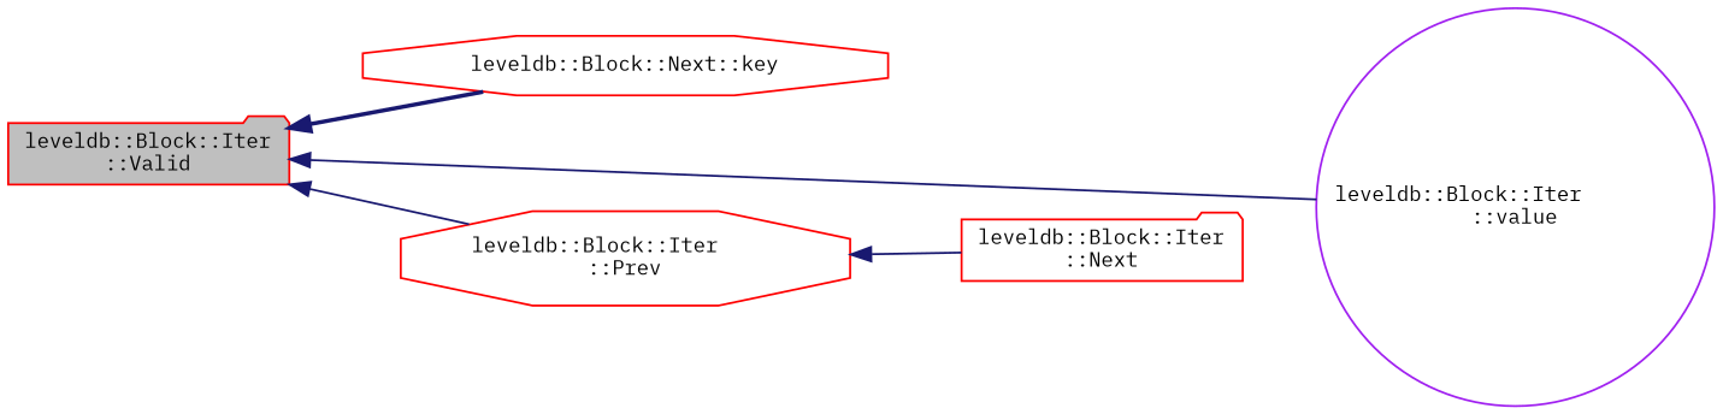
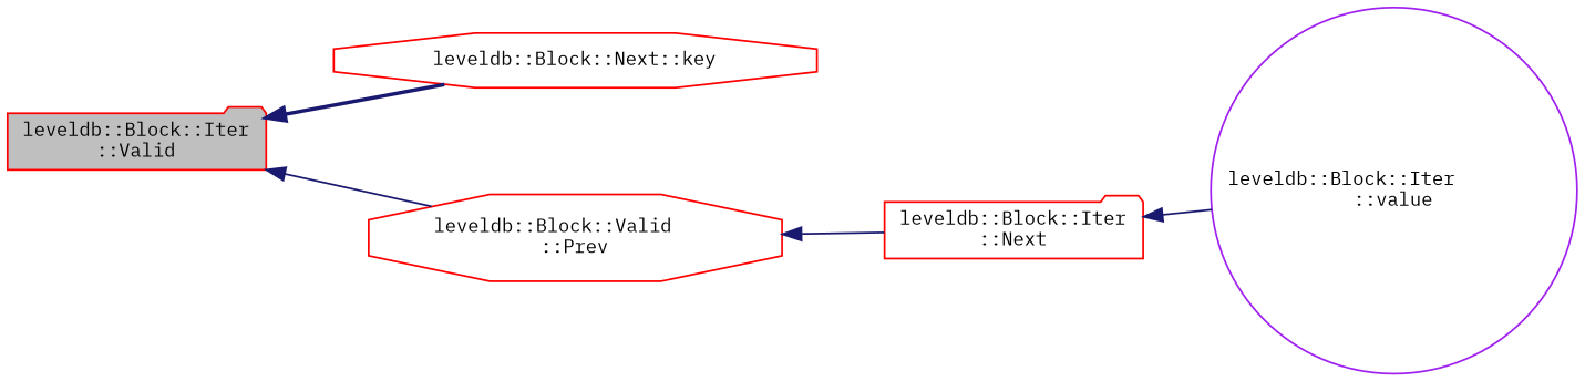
  digraph {
    fontname="IBM Plex Mono"
    rankdir=LR
    node [color=red fillcolor=white fontname="IBM Plex Mono" fontsize=10 shape=folder style=filled]
    edge [color=midnightblue dir=back fontname="IBM Plex Mono" fontsize=10 labelfontname=Helvetica labelfontsize=10 style=solid]
    n1 [fillcolor=grey75 fontcolor=black height=0.2 label="leveldb::Block::Iter\l::Valid" width=0.4]
    n2 [height=0.2 label="leveldb::Block::Next::key" shape=octagon width=0.4]
    n3 [color=purple height=0.2 label="leveldb::Block::Iter\l::value" shape=circle width=0.4]
-   n4 [height=0.2 label="leveldb::Block::Iter\l::Prev" shape=octagon width=0.4]
+   n4 [height=0.2 label="leveldb::Block::Valid\l::Prev" shape=octagon width=0.4]
    n5 [height=0.2 label="leveldb::Block::Iter\l::Next" width=0.4]
    n1 -> n2 [style=bold]
-   n1 -> n3
+   n5 -> n3
    n1 -> n4
    n4 -> n5
  }
